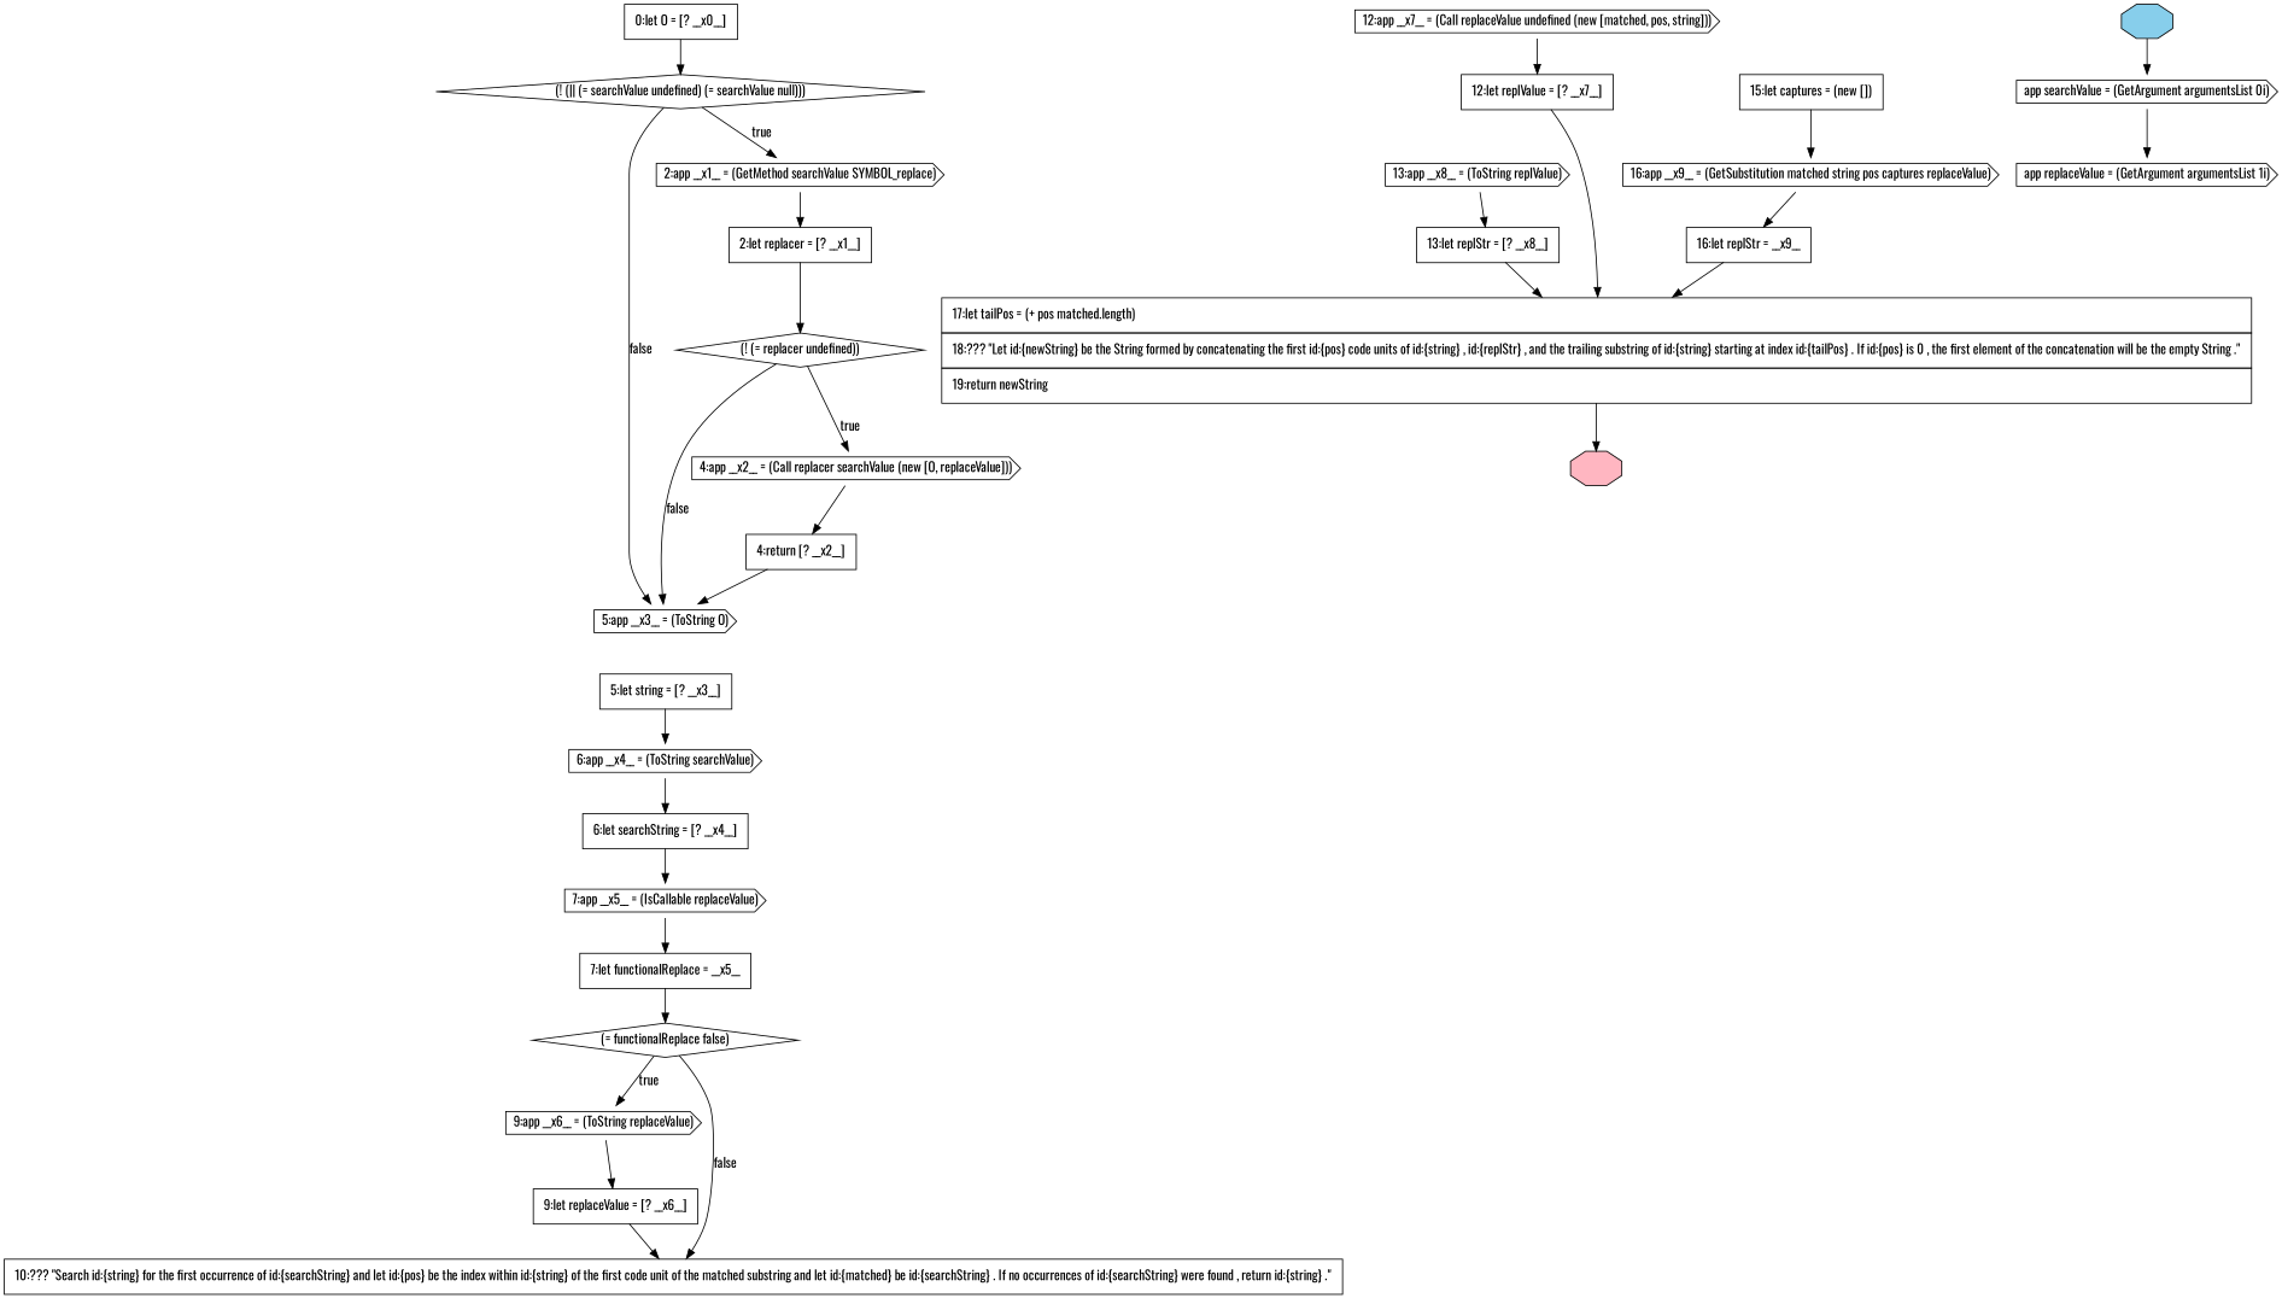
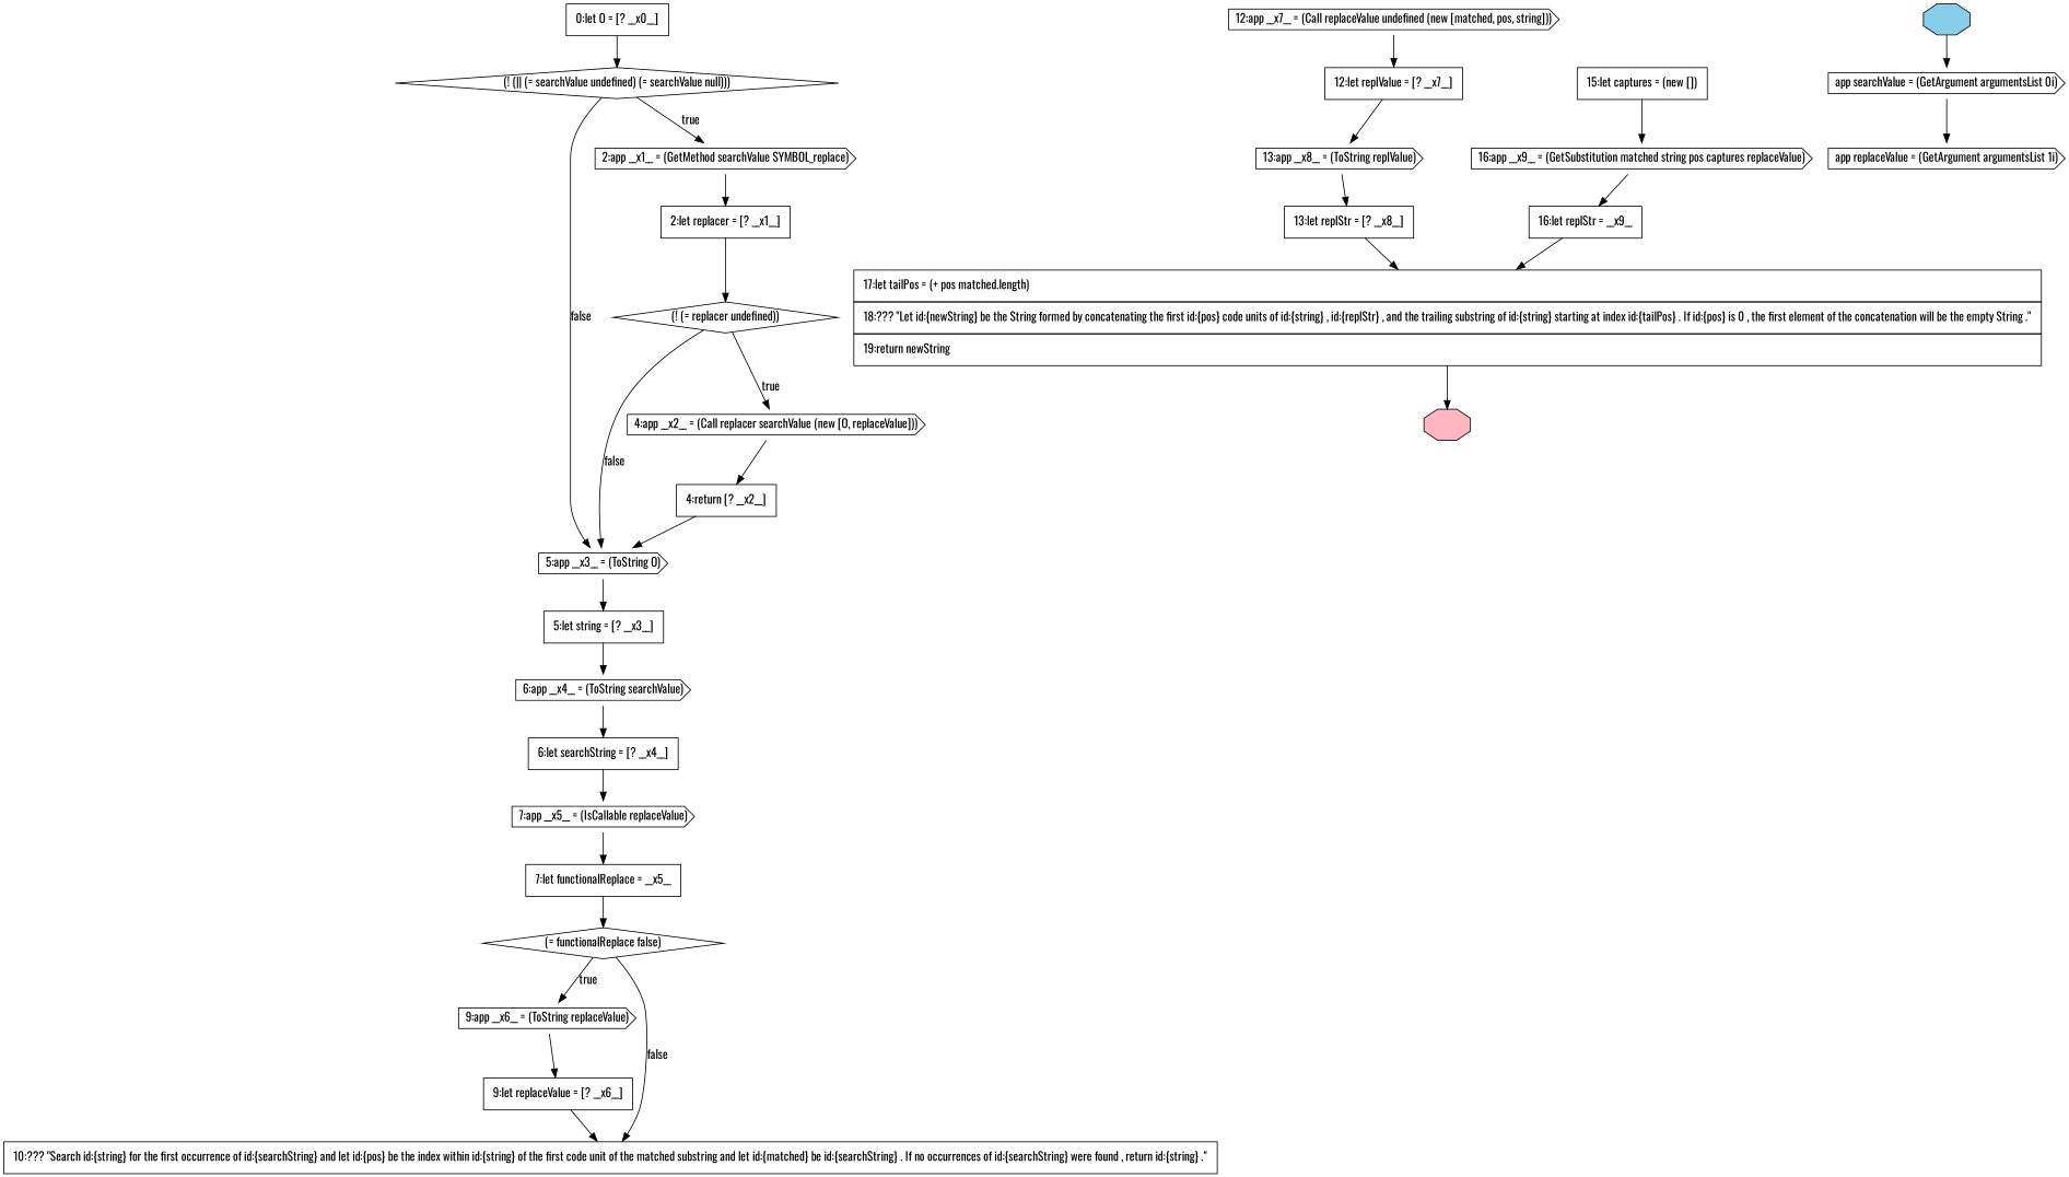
  digraph {
    fontname=Oswald
    node [color=black fillcolor=white fontname=Oswald shape=none style=filled]
    edge [color=black fontname=Oswald]
    n1 [label=<<font color="black">     <table border="0" cellborder="1" cellspacing="0" cellpadding="10">       <tr><td align="left">0:let O = [? __x0__]</td></tr>     </table>   </font>> margin=0]
    n2 [label=<<font color="black">(! (|| (= searchValue undefined) (= searchValue null)))</font>> shape=diamond]
    n3 [label=<<font color="black">5:app __x3__ = (ToString O)</font>> shape=cds]
    n4 [label=<<font color="black">2:app __x1__ = (GetMethod searchValue SYMBOL_replace)</font>> shape=cds]
    n5 [label=<<font color="black">13:app __x8__ = (ToString replValue)</font>> shape=cds]
    n6 [label=<<font color="black">     <table border="0" cellborder="1" cellspacing="0" cellpadding="10">       <tr><td align="left">13:let replStr = [? __x8__]</td></tr>     </table>   </font>> margin=0]
    n7 [label=<<font color="black">     <table border="0" cellborder="1" cellspacing="0" cellpadding="10">       <tr><td align="left">17:let tailPos = (+ pos matched.length)</td></tr>       <tr><td align="left">18:??? &quot;Let id:{newString} be the String formed by concatenating the first id:{pos} code units of id:{string} , id:{replStr} , and the trailing substring of id:{string} starting at index id:{tailPos} . If id:{pos} is 0 , the first element of the concatenation will be the empty String .&quot;</td></tr>       <tr><td align="left">19:return newString</td></tr>     </table>   </font>> margin=0]
    n8 [label=<<font color="black">     <table border="0" cellborder="1" cellspacing="0" cellpadding="10">       <tr><td align="left">6:let searchString = [? __x4__]</td></tr>     </table>   </font>> margin=0]
    n9 [label=<<font color="black">7:app __x5__ = (IsCallable replaceValue)</font>> shape=cds]
    n10 [label=<<font color="black">     <table border="0" cellborder="1" cellspacing="0" cellpadding="10">       <tr><td align="left">7:let functionalReplace = __x5__</td></tr>     </table>   </font>> margin=0]
    n11 [label=<<font color="black">     <table border="0" cellborder="1" cellspacing="0" cellpadding="10">       <tr><td align="left">2:let replacer = [? __x1__]</td></tr>     </table>   </font>> margin=0]
    n12 [label=<<font color="black">(! (= replacer undefined))</font>> shape=diamond]
    n13 [label=<<font color="black">4:app __x2__ = (Call replacer searchValue (new [O, replaceValue]))</font>> shape=cds]
    n14 [label=<<font color="black">(= functionalReplace false)</font>> shape=diamond]
    n15 [label=<<font color="black">     <table border="0" cellborder="1" cellspacing="0" cellpadding="10">       <tr><td align="left">5:let string = [? __x3__]</td></tr>     </table>   </font>> margin=0]
    n16 [label=<<font color="black">6:app __x4__ = (ToString searchValue)</font>> shape=cds]
    n17 [label=<<font color="black">     <table border="0" cellborder="1" cellspacing="0" cellpadding="10">       <tr><td align="left">12:let replValue = [? __x7__]</td></tr>     </table>   </font>> margin=0]
    n18 [label=<<font color="black">9:app __x6__ = (ToString replaceValue)</font>> shape=cds]
    n19 [label=<<font color="black">     <table border="0" cellborder="1" cellspacing="0" cellpadding="10">       <tr><td align="left">10:??? &quot;Search id:{string} for the first occurrence of id:{searchString} and let id:{pos} be the index within id:{string} of the first code unit of the matched substring and let id:{matched} be id:{searchString} . If no occurrences of id:{searchString} were found , return id:{string} .&quot;</td></tr>     </table>   </font>> margin=0]
    n20 [label=<<font color="black">     <table border="0" cellborder="1" cellspacing="0" cellpadding="10">       <tr><td align="left">9:let replaceValue = [? __x6__]</td></tr>     </table>   </font>> margin=0]
    n21 [label=<<font color="black">     <table border="0" cellborder="1" cellspacing="0" cellpadding="10">       <tr><td align="left">16:let replStr = __x9__</td></tr>     </table>   </font>> margin=0]
    n22 [fillcolor=lightpink label=" " shape=octagon]
    n23 [label=<<font color="black">     <table border="0" cellborder="1" cellspacing="0" cellpadding="10">       <tr><td align="left">4:return [? __x2__]</td></tr>     </table>   </font>> margin=0]
    n24 [label=<<font color="black">app searchValue = (GetArgument argumentsList 0i)</font>> shape=cds]
    n25 [label=<<font color="black">app replaceValue = (GetArgument argumentsList 1i)</font>> shape=cds]
    n26 [label=<<font color="black">16:app __x9__ = (GetSubstitution matched string pos captures replaceValue)</font>> shape=cds]
    n27 [label=<<font color="black">12:app __x7__ = (Call replaceValue undefined (new [matched, pos, string]))</font>> shape=cds]
    n28 [fillcolor=skyblue label=" " shape=octagon]
    n29 [label=<<font color="black">     <table border="0" cellborder="1" cellspacing="0" cellpadding="10">       <tr><td align="left">15:let captures = (new [])</td></tr>     </table>   </font>> margin=0]
    n1 -> n2
    n2 -> n3 [label=<<font color="black">false</font>>]
    n2 -> n4 [label=<<font color="black">true</font>>]
+   n3 -> n15
    n4 -> n11
    n5 -> n6
    n6 -> n7
    n7 -> n22
    n8 -> n9
    n9 -> n10
    n10 -> n14
    n11 -> n12
    n12 -> n3 [label=<<font color="black">false</font>>]
    n12 -> n13 [label=<<font color="black">true</font>>]
    n13 -> n23
    n14 -> n18 [label=<<font color="black">true</font>>]
    n14 -> n19 [label=<<font color="black">false</font>>]
    n15 -> n16
    n16 -> n8
-   n17 -> n7
+   n17 -> n5
    n18 -> n20
    n20 -> n19
    n21 -> n7
    n23 -> n3
    n24 -> n25
    n26 -> n21
    n27 -> n17
    n28 -> n24
    n29 -> n26
  }
